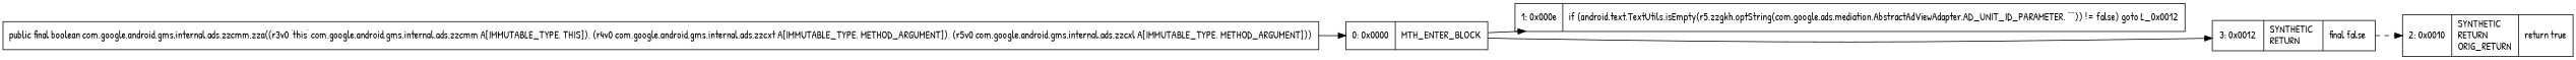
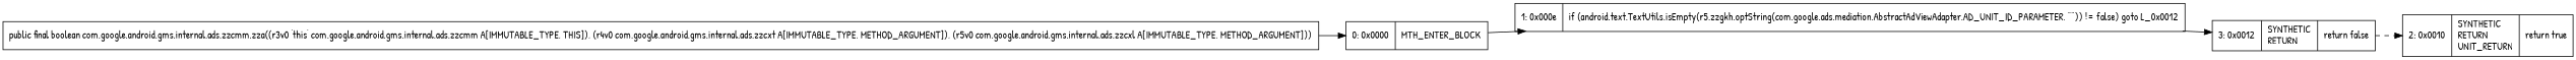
  digraph {
    fontname="Patrick Hand"
    rankdir=LR
    node [fontname="Patrick Hand" shape=record]
    edge [fontname="Patrick Hand"]
    n1 [label="{0\:\ 0x0000|MTH_ENTER_BLOCK\l}"]
    n2 [label="{1\:\ 0x000e|if (android.text.TextUtils.isEmpty(r5.zzgkh.optString(com.google.ads.mediation.AbstractAdViewAdapter.AD_UNIT_ID_PARAMETER, \"\")) != false) goto L_0x0012\l}"]
-   n3 [label="{3\:\ 0x0012|SYNTHETIC\lRETURN\l|final false\l}"]
-   n4 [label="{2\:\ 0x0010|SYNTHETIC\lRETURN\lORIG_RETURN\l|return true\l}"]
+   n3 [label="{3\:\ 0x0012|SYNTHETIC\lRETURN\l|return false\l}"]
+   n4 [label="{2\:\ 0x0010|SYNTHETIC\lRETURN\lUNIT_RETURN\l|return true\l}"]
    n5 [label="{public final boolean com.google.android.gms.internal.ads.zzcmm.zza((r3v0 'this' com.google.android.gms.internal.ads.zzcmm A[IMMUTABLE_TYPE, THIS]), (r4v0 com.google.android.gms.internal.ads.zzcxt A[IMMUTABLE_TYPE, METHOD_ARGUMENT]), (r5v0 com.google.android.gms.internal.ads.zzcxl A[IMMUTABLE_TYPE, METHOD_ARGUMENT])) }"]
    n1 -> n2
-   n1 -> n3
+   n2 -> n3
    n3 -> n4 [style=dashed]
    n5 -> n1
  }
